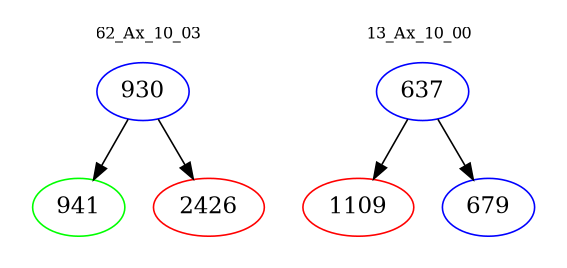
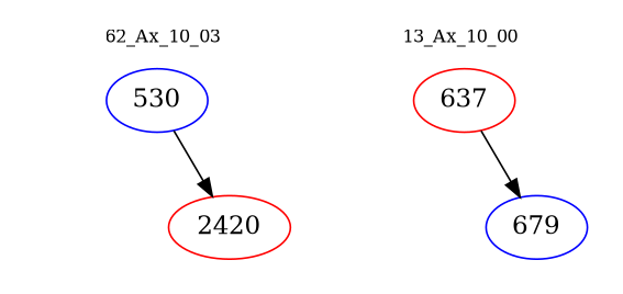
  digraph {
    node [color=blue]
    edge [color=black]
-   n1 [label=930]
-   n2 [color=green label=941]
-   n3 [color=red label=2426]
-   n4 [label=637]
-   n5 [color=red label=1109]
+   n1 [label=530]
+   n3 [color=red label=2420]
+   n4 [color=red label=637]
    n6 [label=679]
    subgraph cluster_1 {
      color=white
      fontsize=10
      label="62_Ax_10_03"
      n1
-     n2
      n3
    }
    subgraph cluster_2 {
      color=white
      fontsize=10
      label="13_Ax_10_00"
      n4
-     n5
      n6
    }
-   n1 -> n2
    n1 -> n3
-   n4 -> n5
    n4 -> n6
  }
